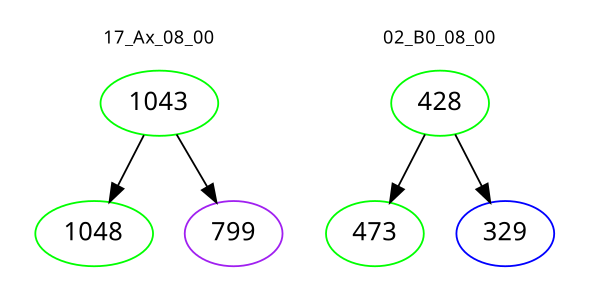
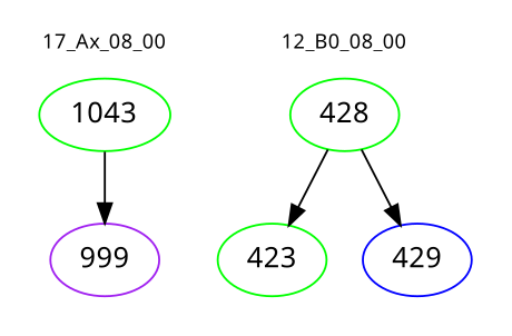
  digraph {
    fontname="Noto Sans"
    node [color=green fontname="Noto Sans"]
    edge [color=black fontname="Noto Sans"]
    n1 [label=1043]
-   n2 [label=1048]
-   n3 [color=purple label=799]
+   n3 [color=purple label=999]
    n4 [label=428]
-   n5 [label=473]
-   n6 [color=blue label=329]
+   n5 [label=423]
+   n6 [color=blue label=429]
    subgraph cluster_1 {
      color=white
      fontsize=10
      label="17_Ax_08_00"
      n1
-     n2
      n3
    }
    subgraph cluster_2 {
      color=white
      fontsize=10
-     label="02_B0_08_00"
+     label="12_B0_08_00"
      n4
      n5
      n6
    }
-   n1 -> n2
    n1 -> n3
    n4 -> n5
    n4 -> n6
  }
